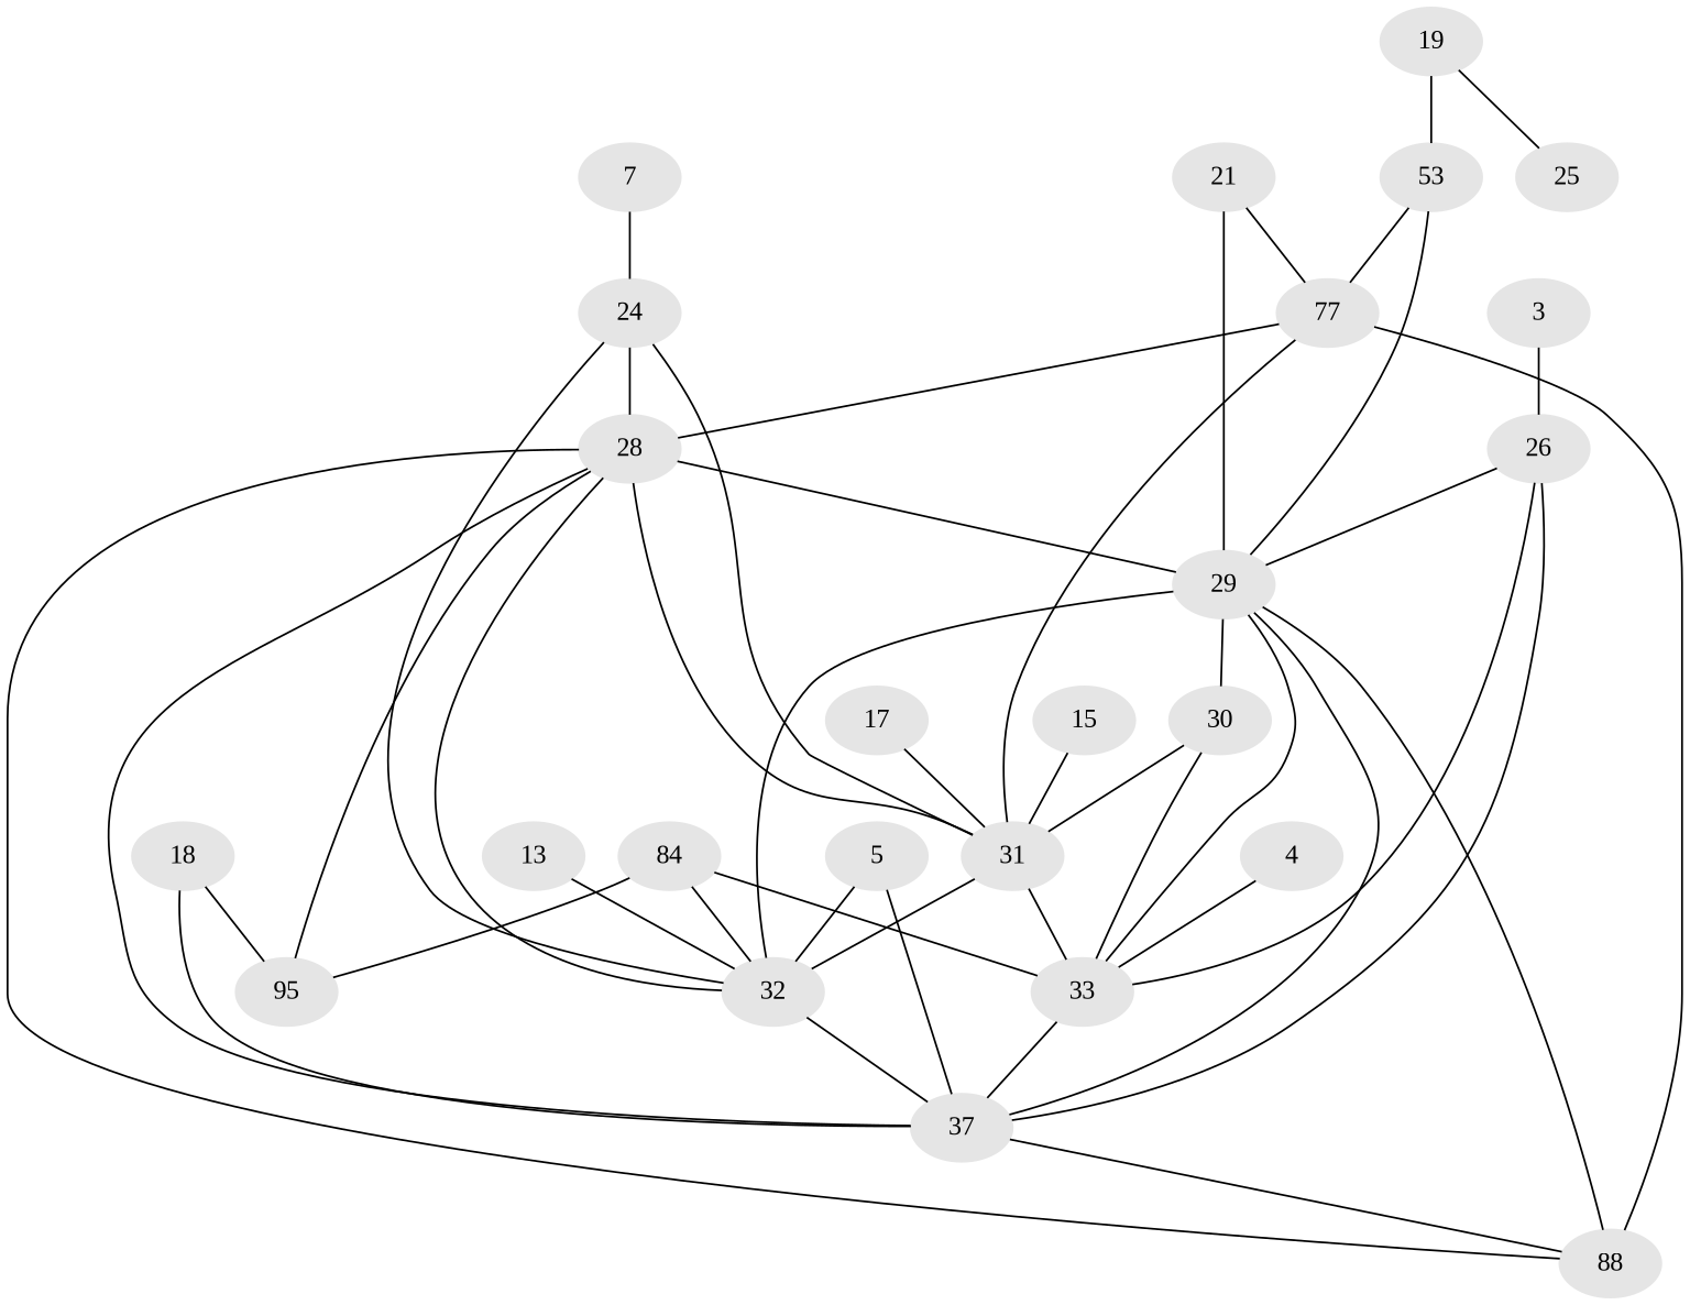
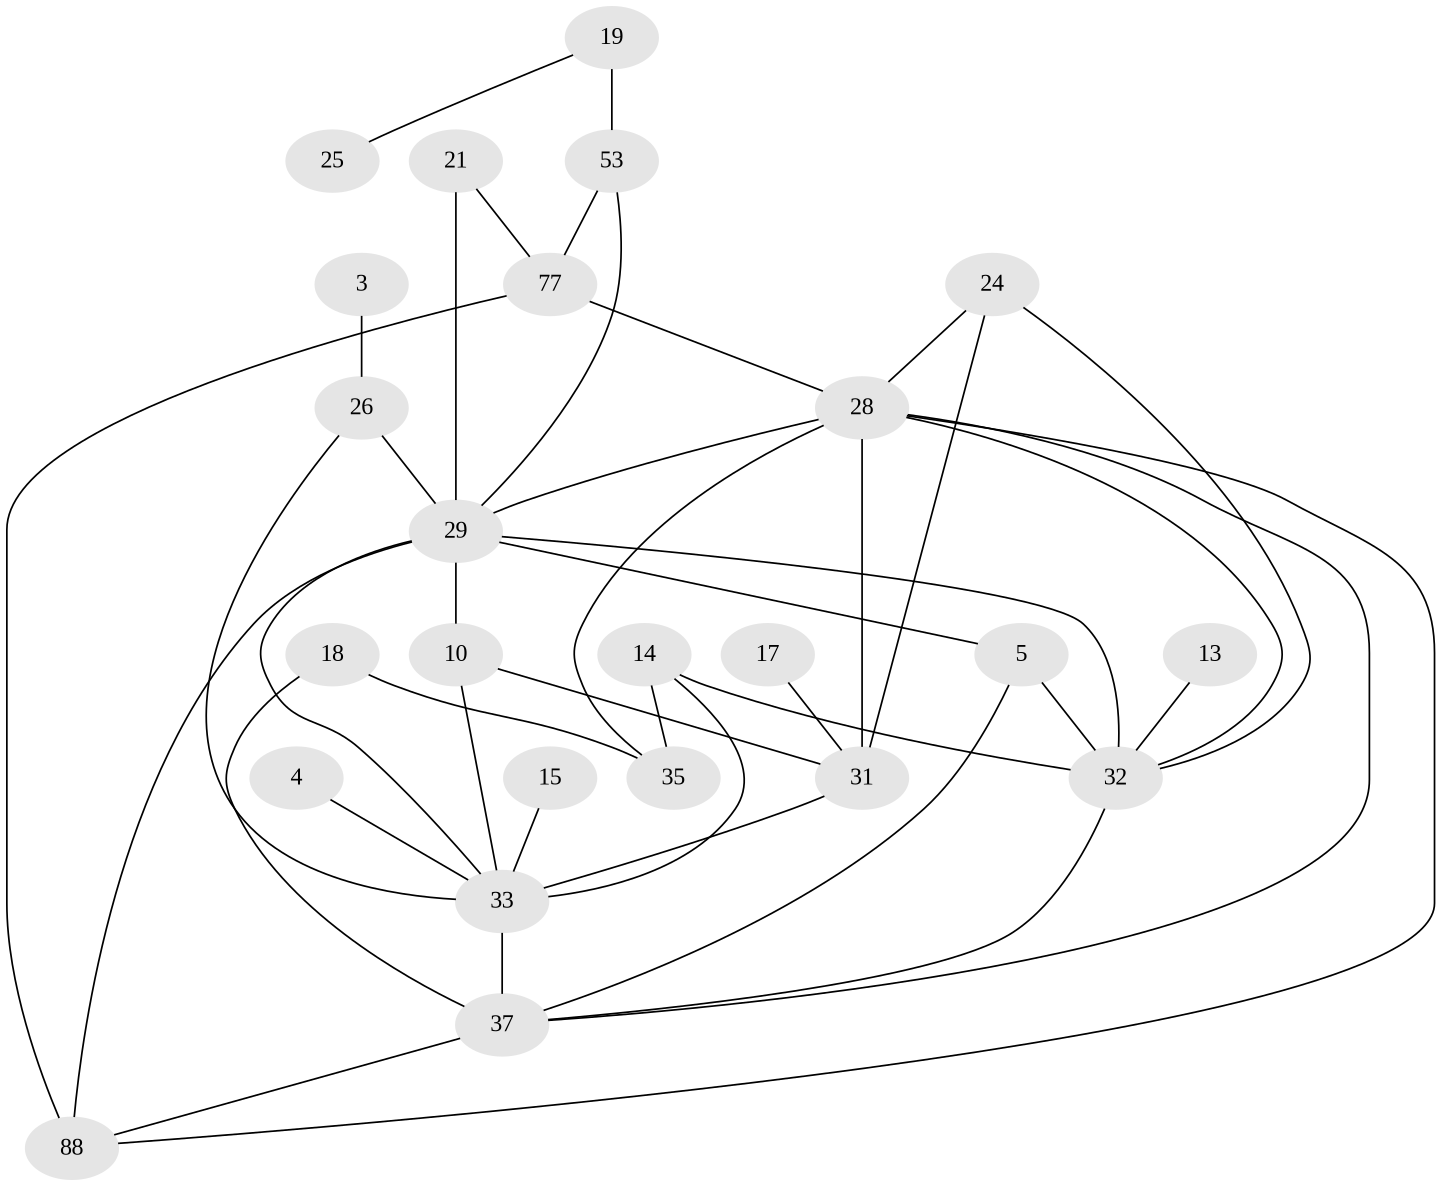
  graph {
    fontname="Liberation Serif"
    node [color=gray90 fontname="Liberation Serif" style=filled]
    edge [fontname="Liberation Serif" weight=1.0]
    4
    33
    n3 [label=53]
    19
    25
    24
    32
    31
    28
    37
    5
    n12 [label=88]
-   7
    n14 [label=3]
    26
    29
    13
-   14 [label=84]
-   35 [label=95]
+   14
+   35
    15
    17
    18
    n23 [label=77]
    21
-   30
+   30 [label=10]
    4 -- 33
    33 -- 37
    n3 -- 29 [weight=2.0]
    n3 -- n23
    19 -- n3 [weight=2.0]
    19 -- 25
    24 -- 32
    24 -- 31
    24 -- 28
    32 -- 37
    31 -- 33
-   31 -- 32
    28 -- 32
    28 -- 31 [weight=3.0]
    28 -- 37
    28 -- n12
    28 -- 29
    28 -- 35
    37 -- n12
    5 -- 32
    5 -- 37
-   7 -- 24
    n14 -- 26
    26 -- 33
-   26 -- 37 [weight=2.0]
    26 -- 29 [weight=2.0]
    29 -- 33
    29 -- 32 [weight=2.0]
-   29 -- 37
+   29 -- 5
    29 -- n12
    29 -- 30 [weight=2.0]
    13 -- 32
    14 -- 33 [weight=2.0]
    14 -- 32
    14 -- 35
-   15 -- 31
+   15 -- 33
    17 -- 31
    18 -- 37 [weight=2.0]
    18 -- 35
-   n23 -- 31
    n23 -- 28
    n23 -- n12 [weight=2.0]
    21 -- 29 [weight=3.0]
    21 -- n23
    30 -- 33
    30 -- 31
  }
